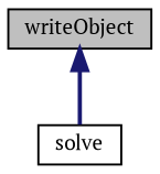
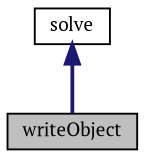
  digraph {
    rankdir=TB
    fontname="PT Serif"
    node [color=black fontname="PT Serif" fontsize=10 shape=record]
    n1 [fillcolor=grey75 fontcolor=black height=0.2 label=writeObject style=filled width=0.4]
    n2 [height=0.2 label=solve width=0.4]
-   n1 -> n2 [color=midnightblue dir=back fontname="PT Serif" fontsize=10 labelfontname=FreeSans labelfontsize=10 style=bold]
+   n2 -> n1 [color=midnightblue dir=back fontname="PT Serif" fontsize=10 labelfontname=FreeSans labelfontsize=10 style=bold]
  }
